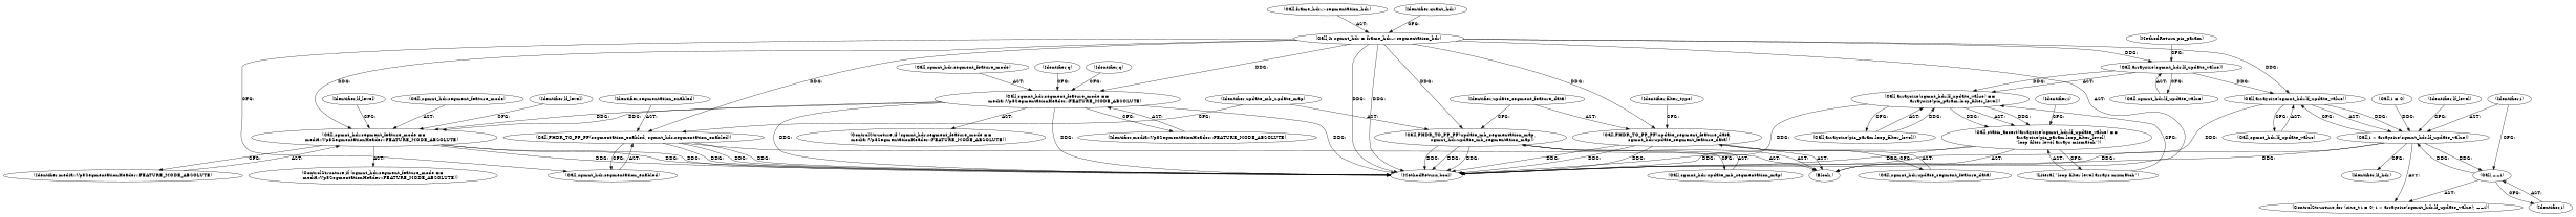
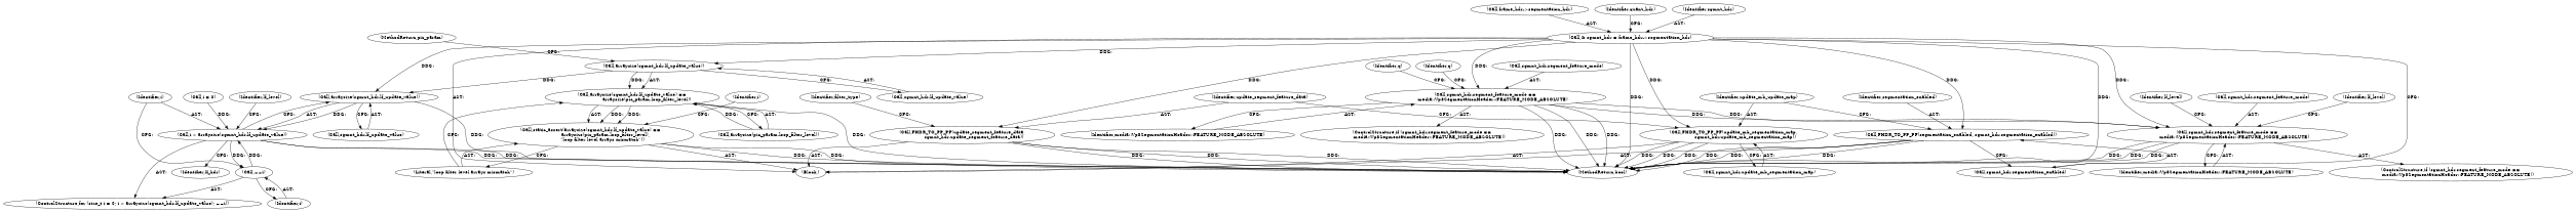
  digraph {
    n1 [label="(Call,& sgmnt_hdr = frame_hdr->segmentation_hdr)"]
    n2 [label="(Call,sgmnt_hdr.segment_feature_mode ==\n          media::Vp8SegmentationHeader::FEATURE_MODE_ABSOLUTE)"]
    n3 [label="(Call,sgmnt_hdr.segment_feature_mode ==\n          media::Vp8SegmentationHeader::FEATURE_MODE_ABSOLUTE)"]
    n4 [label="(Call,FHDR_TO_PP_PF(segmentation_enabled, sgmnt_hdr.segmentation_enabled))"]
    n5 [label="(Call,FHDR_TO_PP_PF(update_mb_segmentation_map,\n                sgmnt_hdr.update_mb_segmentation_map))"]
    n6 [label="(Call,FHDR_TO_PP_PF(update_segment_feature_data,\n                sgmnt_hdr.update_segment_feature_data))"]
    n7 [label="(Call,arraysize(sgmnt_hdr.lf_update_value))"]
    n8 [label="(Call,arraysize(sgmnt_hdr.lf_update_value))"]
    n9 [label="(Block,)"]
    n10 [label="(MethodReturn,bool)"]
    n11 [label="(Call,sgmnt_hdr.segmentation_enabled)"]
    n12 [label="(Identifier,media::Vp8SegmentationHeader::FEATURE_MODE_ABSOLUTE)"]
    n13 [label="(ControlStructure,if (sgmnt_hdr.segment_feature_mode ==\n          media::Vp8SegmentationHeader::FEATURE_MODE_ABSOLUTE))"]
    n14 [label="(Identifier,media::Vp8SegmentationHeader::FEATURE_MODE_ABSOLUTE)"]
    n15 [label="(ControlStructure,if (sgmnt_hdr.segment_feature_mode ==\n          media::Vp8SegmentationHeader::FEATURE_MODE_ABSOLUTE))"]
    n16 [label="(Call,sgmnt_hdr.update_mb_segmentation_map)"]
-   n17 [label="(Call,sgmnt_hdr.update_segment_feature_data)"]
    n18 [label="(Call,arraysize(sgmnt_hdr.lf_update_value) ==\n                    arraysize(pic_param.loop_filter_level))"]
    n19 [label="(Call,sgmnt_hdr.lf_update_value)"]
    n20 [label="(Call,i < arraysize(sgmnt_hdr.lf_update_value))"]
    n21 [label="(Call,sgmnt_hdr.lf_update_value)"]
    n22 [label="(Call,frame_hdr->segmentation_hdr)"]
    n23 [label="(Call,static_assert(arraysize(sgmnt_hdr.lf_update_value) ==\n                    arraysize(pic_param.loop_filter_level),\n                \"loop filter level arrays mismatch\"))"]
    n24 [label="(Call,arraysize(pic_param.loop_filter_level))"]
    n25 [label="(Literal,\"loop filter level arrays mismatch\")"]
    n26 [label="(Call,++i)"]
    n27 [label="(ControlStructure,for (size_t i = 0; i < arraysize(sgmnt_hdr.lf_update_value); ++i))"]
    n28 [label="(Identifier,lf_hdr)"]
    n29 [label="(Identifier,i)"]
    n30 [label="(Identifier,lf_level)"]
    n31 [label="(Call,i = 0)"]
    n32 [label="(MethodReturn,pic_param)"]
    n33 [label="(Identifier,segmentation_enabled)"]
    n34 [label="(Call,sgmnt_hdr.segment_feature_mode)"]
    n35 [label="(Identifier,lf_level)"]
    n36 [label="(Call,sgmnt_hdr.segment_feature_mode)"]
    n37 [label="(Identifier,update_mb_update_map)"]
    n38 [label="(Identifier,q)"]
    n39 [label="(Identifier,quant_hdr)"]
+   n40 [label="(Identifier,sgmnt_hdr)"]
    n41 [label="(Identifier,i)"]
    n42 [label="(Identifier,i)"]
    n43 [label="(Identifier,update_segment_feature_data)"]
    n44 [label="(Identifier,q)"]
    n45 [label="(Identifier,filter_type)"]
    n46 [label="(Identifier,lf_level)"]
    n1 -> n2 [label="DDG: "]
    n1 -> n3 [label="DDG: "]
    n1 -> n4 [label="DDG: "]
    n1 -> n5 [label="DDG: "]
    n1 -> n6 [label="DDG: "]
    n1 -> n7 [label="DDG: "]
    n1 -> n8 [label="DDG: "]
    n1 -> n9 [label="AST: "]
    n1 -> n10 [label="DDG: "]
    n1 -> n10 [label="DDG: "]
    n1 -> n11 [label="CFG: "]
    n2 -> n3 [label="DDG: "]
    n2 -> n3 [label="DDG: "]
    n2 -> n10 [label="DDG: "]
    n2 -> n10 [label="DDG: "]
    n2 -> n10 [label="DDG: "]
    n2 -> n12 [label="CFG: "]
    n2 -> n13 [label="AST: "]
    n3 -> n10 [label="DDG: "]
    n3 -> n10 [label="DDG: "]
    n3 -> n10 [label="DDG: "]
    n3 -> n14 [label="CFG: "]
    n3 -> n15 [label="AST: "]
    n4 -> n9 [label="AST: "]
    n4 -> n10 [label="DDG: "]
    n4 -> n10 [label="DDG: "]
    n4 -> n10 [label="DDG: "]
    n4 -> n11 [label="CFG: "]
    n5 -> n9 [label="AST: "]
    n5 -> n10 [label="DDG: "]
    n5 -> n10 [label="DDG: "]
    n5 -> n10 [label="DDG: "]
    n5 -> n16 [label="CFG: "]
    n6 -> n9 [label="AST: "]
    n6 -> n10 [label="DDG: "]
    n6 -> n10 [label="DDG: "]
    n6 -> n10 [label="DDG: "]
-   n6 -> n17 [label="CFG: "]
    n7 -> n8 [label="DDG: "]
    n7 -> n18 [label="AST: "]
    n7 -> n18 [label="DDG: "]
    n7 -> n19 [label="CFG: "]
    n8 -> n10 [label="DDG: "]
    n8 -> n20 [label="AST: "]
    n8 -> n20 [label="DDG: "]
    n8 -> n21 [label="CFG: "]
    n11 -> n4 [label="AST: "]
    n12 -> n2 [label="AST: "]
    n14 -> n3 [label="AST: "]
    n16 -> n5 [label="AST: "]
-   n17 -> n6 [label="AST: "]
    n18 -> n10 [label="DDG: "]
    n18 -> n23 [label="AST: "]
    n18 -> n23 [label="DDG: "]
    n18 -> n23 [label="DDG: "]
    n18 -> n24 [label="CFG: "]
    n19 -> n7 [label="AST: "]
    n20 -> n8 [label="CFG: "]
    n20 -> n10 [label="DDG: "]
    n20 -> n10 [label="DDG: "]
    n20 -> n26 [label="DDG: "]
    n20 -> n27 [label="AST: "]
    n20 -> n28 [label="CFG: "]
    n21 -> n8 [label="AST: "]
    n22 -> n1 [label="AST: "]
    n23 -> n9 [label="AST: "]
    n23 -> n10 [label="DDG: "]
    n23 -> n10 [label="DDG: "]
    n23 -> n25 [label="CFG: "]
    n24 -> n18 [label="AST: "]
    n24 -> n18 [label="DDG: "]
    n25 -> n18 [label="CFG: "]
    n25 -> n23 [label="AST: "]
    n26 -> n20 [label="DDG: "]
    n26 -> n27 [label="AST: "]
    n26 -> n29 [label="CFG: "]
    n29 -> n26 [label="AST: "]
    n30 -> n3 [label="CFG: "]
    n31 -> n20 [label="DDG: "]
    n32 -> n7 [label="CFG: "]
    n33 -> n4 [label="AST: "]
    n34 -> n2 [label="AST: "]
    n35 -> n20 [label="CFG: "]
    n36 -> n3 [label="AST: "]
    n37 -> n4 [label="CFG: "]
    n37 -> n5 [label="AST: "]
    n38 -> n2 [label="CFG: "]
    n39 -> n1 [label="CFG: "]
+   n40 -> n1 [label="AST: "]
    n41 -> n23 [label="CFG: "]
    n42 -> n20 [label="AST: "]
    n42 -> n26 [label="CFG: "]
    n43 -> n5 [label="CFG: "]
    n43 -> n6 [label="AST: "]
    n44 -> n2 [label="CFG: "]
    n45 -> n6 [label="CFG: "]
    n46 -> n3 [label="CFG: "]
  }
